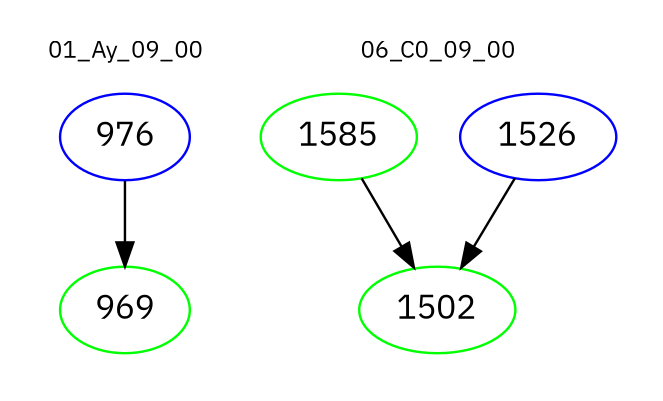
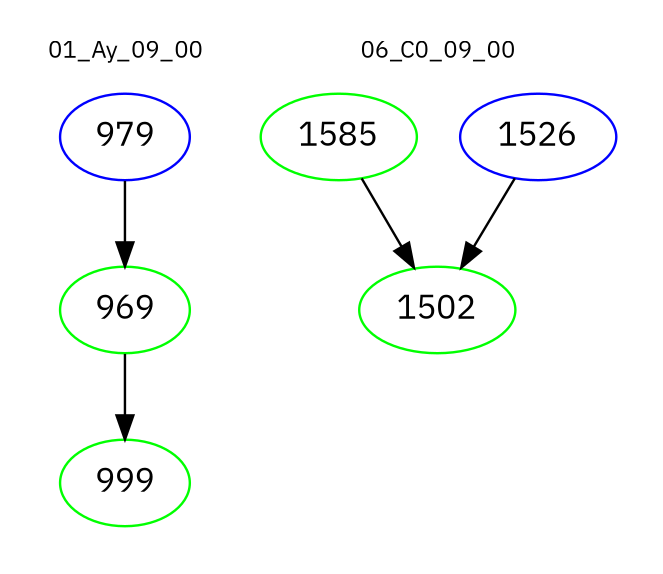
  digraph {
    fontname="IBM Plex Sans"
    node [color=green fontname="IBM Plex Sans"]
    edge [color=black fontname="IBM Plex Sans"]
-   n1 [color=blue label=976]
+   n1 [color=blue label=979]
    n2 [label=969]
+   n3 [label=999]
    n4 [color=blue label=1526]
    n5 [label=1502]
    n6 [label=1585]
    subgraph cluster_1 {
      color=white
      fontsize=10
      label="01_Ay_09_00"
      n1
      n2
+     n3
    }
    subgraph cluster_2 {
      color=white
      fontsize=10
      label="06_C0_09_00"
      n4
      n5
      n6
    }
    n1 -> n2
+   n2 -> n3
    n4 -> n5
    n6 -> n5
  }
